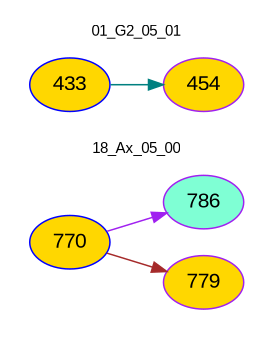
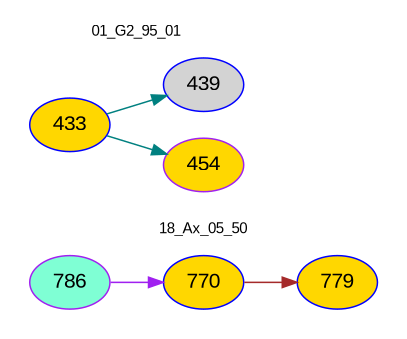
  digraph {
    fontname="Liberation Sans"
    rankdir=LR
    node [color=blue fillcolor=gold fontname="Liberation Sans" style=filled]
    edge [color=teal fontname="Liberation Sans"]
    n1 [label=770]
-   n2 [color=purple label=779]
+   n2 [label=779]
    n3 [color=purple fillcolor=aquamarine label=786]
    n4 [label=433]
    n5 [color=purple label=454]
+   n6 [fillcolor=lightgrey label=439]
    subgraph cluster_1 {
      color=white
      fontsize=10
-     label="18_Ax_05_00"
+     label="18_Ax_05_50"
      n1
      n2
      n3
    }
    subgraph cluster_2 {
      color=white
      fontsize=10
-     label="01_G2_05_01"
+     label="01_G2_95_01"
      n4
      n5
+     n6
    }
    n1 -> n2 [color=brown]
-   n1 -> n3 [color=purple]
+   n3 -> n1 [color=purple]
    n4 -> n5
+   n4 -> n6
  }
